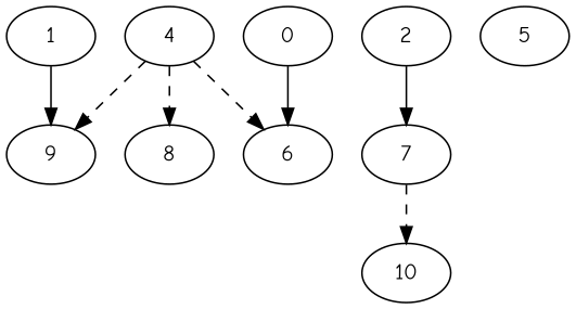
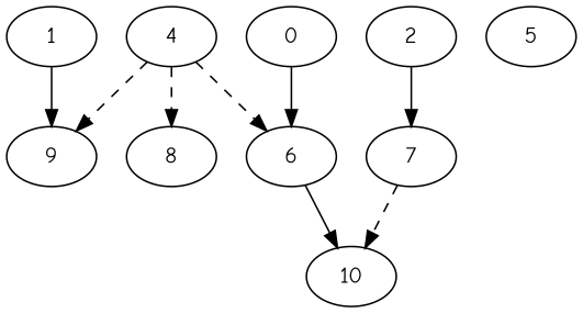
  digraph {
    fontname="Comic Neue"
    node [alpha=0.18 fontname="Comic Neue"]
    edge [fontname="Comic Neue" style=solid]
    1 [expect_size=8867840]
    9 [expect_size=19042304]
    2 [alpha=0.08 expect_size=8040448]
    7 [alpha=0.05 expect_size=51949568]
    10 [alpha=0.04 expect_size=42973184]
    n6 [alpha=0.08 expect_size=33583104 label=0]
    6 [alpha=0.05 expect_size=5915648]
    4 [alpha=0.17 expect_size=8374272]
    8 [alpha=0.06 expect_size=6603776]
    5 [alpha=0.13 expect_size=25957376]
    1 -> 9
    2 -> 7
    7 -> 10 [style=dashed]
    n6 -> 6
+   6 -> 10
    4 -> 9 [style=dashed]
    4 -> 6 [style=dashed]
    4 -> 8 [style=dashed]
  }
